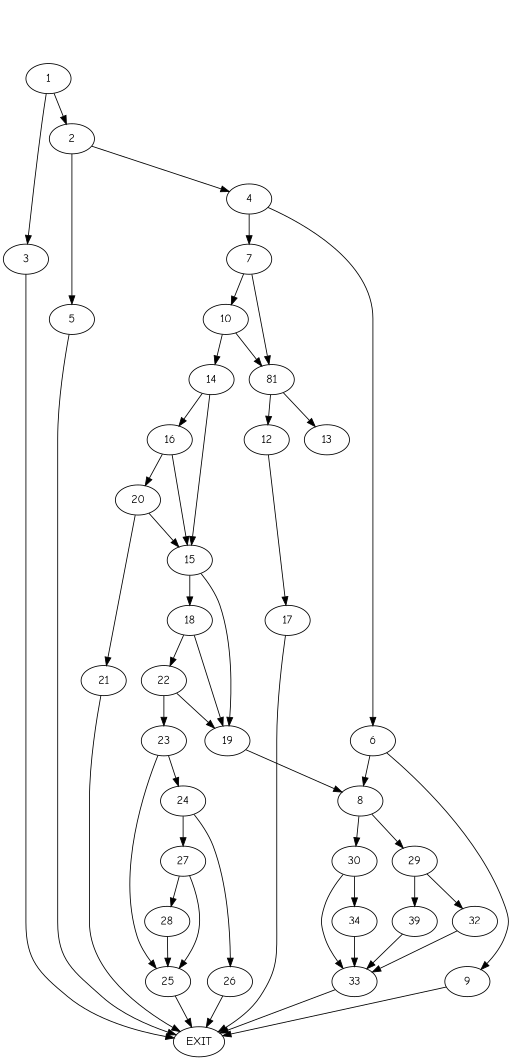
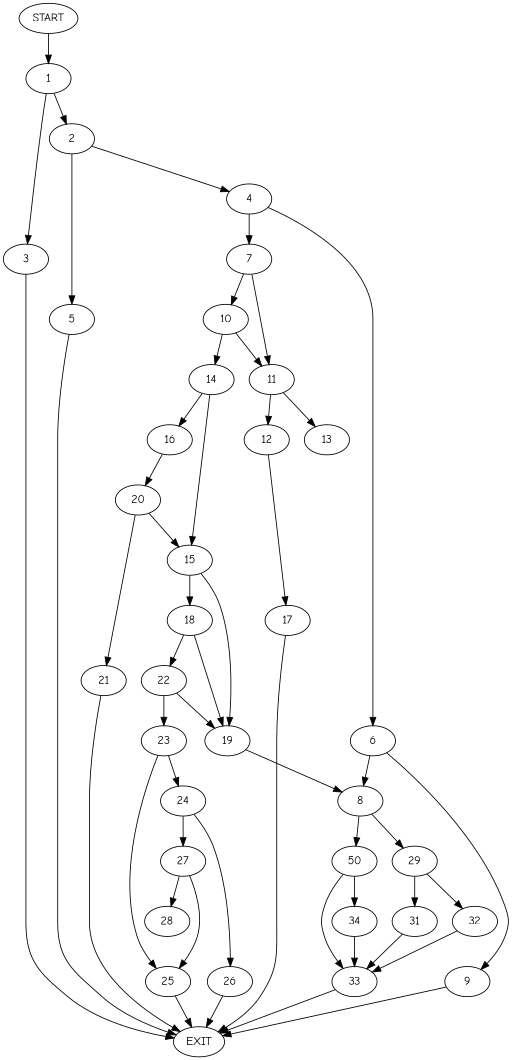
  digraph {
    fontname="Comic Neue"
    node [fontname="Comic Neue"]
    edge [fontname="Comic Neue"]
+   n1 [label=START]
    1
    2
    3
    n5 [label=EXIT]
    4
    5
    6
    7
    8
    9
    10
-   11 [label=81]
+   11
    29
-   30
+   30 [label=50]
    14
    12
    13
-   31 [label=39]
+   31
    32
    33
    34
    15
    16
    17
    18
    19
    20
    22
    21
    23
    24
    25
    26
    27
    28
+   n1 -> 1
    1 -> 2
    1 -> 3
    2 -> 4
    2 -> 5
    3 -> n5
    4 -> 6
    4 -> 7
    5 -> n5
    6 -> 8
    6 -> 9
    7 -> 10
    7 -> 11
    8 -> 29
    8 -> 30
    9 -> n5
    10 -> 11
    10 -> 14
    11 -> 12
    11 -> 13
    29 -> 31
    29 -> 32
    30 -> 33
    30 -> 34
    14 -> 15
    14 -> 16
    12 -> 17
    31 -> 33
    32 -> 33
    33 -> n5
    34 -> 33
    15 -> 18
    15 -> 19
-   16 -> 15
    16 -> 20
    17 -> n5
    18 -> 19
    18 -> 22
    19 -> 8
    20 -> 15
    20 -> 21
    22 -> 19
    22 -> 23
    21 -> n5
    23 -> 24
    23 -> 25
    24 -> 26
    24 -> 27
    25 -> n5
    26 -> n5
    27 -> 25
    27 -> 28
-   28 -> 25
  }
